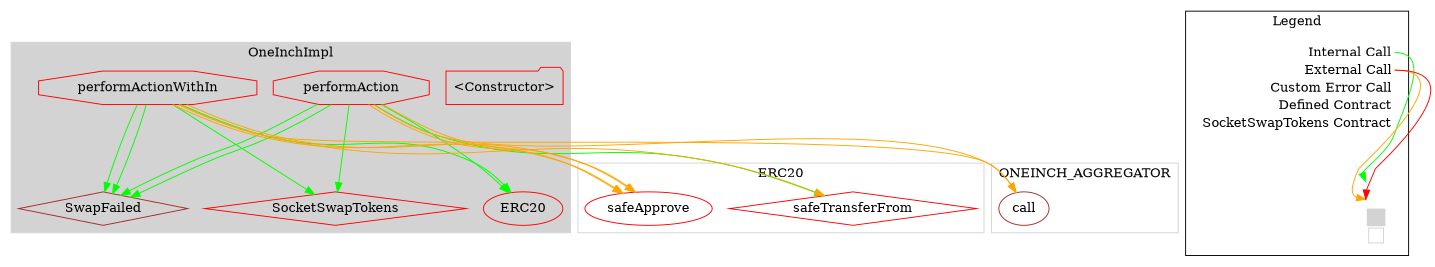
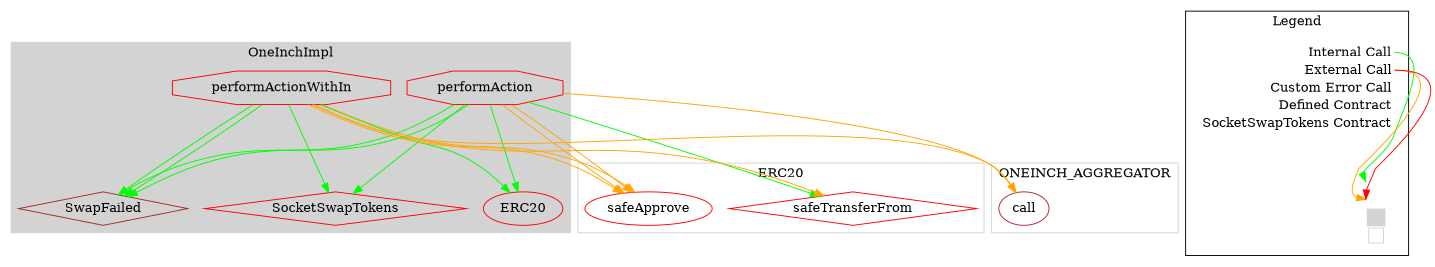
  digraph {
    compound=true
    rankdir=TB
    node [color=red shape=ellipse]
    edge [color=green]
-   n1 [label="<Constructor>" shape=folder]
    n2 [label=performAction shape=octagon]
    n3 [label=performActionWithIn shape=octagon]
    n4 [label=ERC20]
    n5 [color=brown label=SwapFailed shape=diamond]
    n6 [label=SocketSwapTokens shape=diamond]
    n7 [label=safeTransferFrom shape=diamond]
    n8 [label=safeApprove]
    n9 [color=brown label=call]
    n10 [label=<<table border="0" cellpadding="2" cellspacing="0" cellborder="0">   <tr><td align="right" port="i1">Internal Call</td></tr>   <tr><td align="right" port="i2">External Call</td></tr>   <tr><td align="right" port="i2">Custom Error Call</td></tr>   <tr><td align="right" port="i3">Defined Contract</td></tr>   <tr><td align="right" port="i4">SocketSwapTokens Contract</td></tr>   </table>> shape=plaintext color=""]
    n11 [label=<<table border="0" cellpadding="2" cellspacing="0" cellborder="0">   <tr><td port="i1">&nbsp;&nbsp;&nbsp;</td></tr>   <tr><td port="i2">&nbsp;&nbsp;&nbsp;</td></tr>   <tr><td port="i3" bgcolor="lightgray">&nbsp;&nbsp;&nbsp;</td></tr>   <tr><td port="i4">     <table border="1" cellborder="0" cellspacing="0" cellpadding="7" color="lightgray">       <tr>        <td></td>       </tr>      </table>   </td></tr>   </table>> shape=plaintext color=""]
    subgraph cluster_1 {
      bgcolor=lightgray
      color=lightgray
      label=OneInchImpl
      style=filled
-     n1
      n2
      n3
      n4
      n5
      n6
    }
    subgraph cluster_2 {
      color=lightgray
      label=ERC20
      n7
      n8
    }
    subgraph cluster_3 {
      color=lightgray
      label=ONEINCH_AGGREGATOR
      n9
    }
    subgraph cluster_4 {
      label=Legend
      n10
      n11
    }
    n2 -> n4
    n2 -> n5
    n2 -> n5
    n2 -> n6
    n2 -> n7
    n2 -> n8 [color=orange]
    n2 -> n8 [color=orange]
    n2 -> n9 [color=orange]
    n3 -> n4
    n3 -> n5
    n3 -> n5
    n3 -> n6
    n3 -> n7 [color=orange]
    n3 -> n8 [color=orange]
    n3 -> n8 [color=orange]
    n3 -> n9 [color=orange]
    n10 -> n11 [headport="i1:w" tailport="i1:e"]
    n10 -> n11 [color=orange headport="i2:w" tailport="i2:e"]
    n10 -> n11 [color=red headport="i2:w" tailport="i2:e"]
  }
